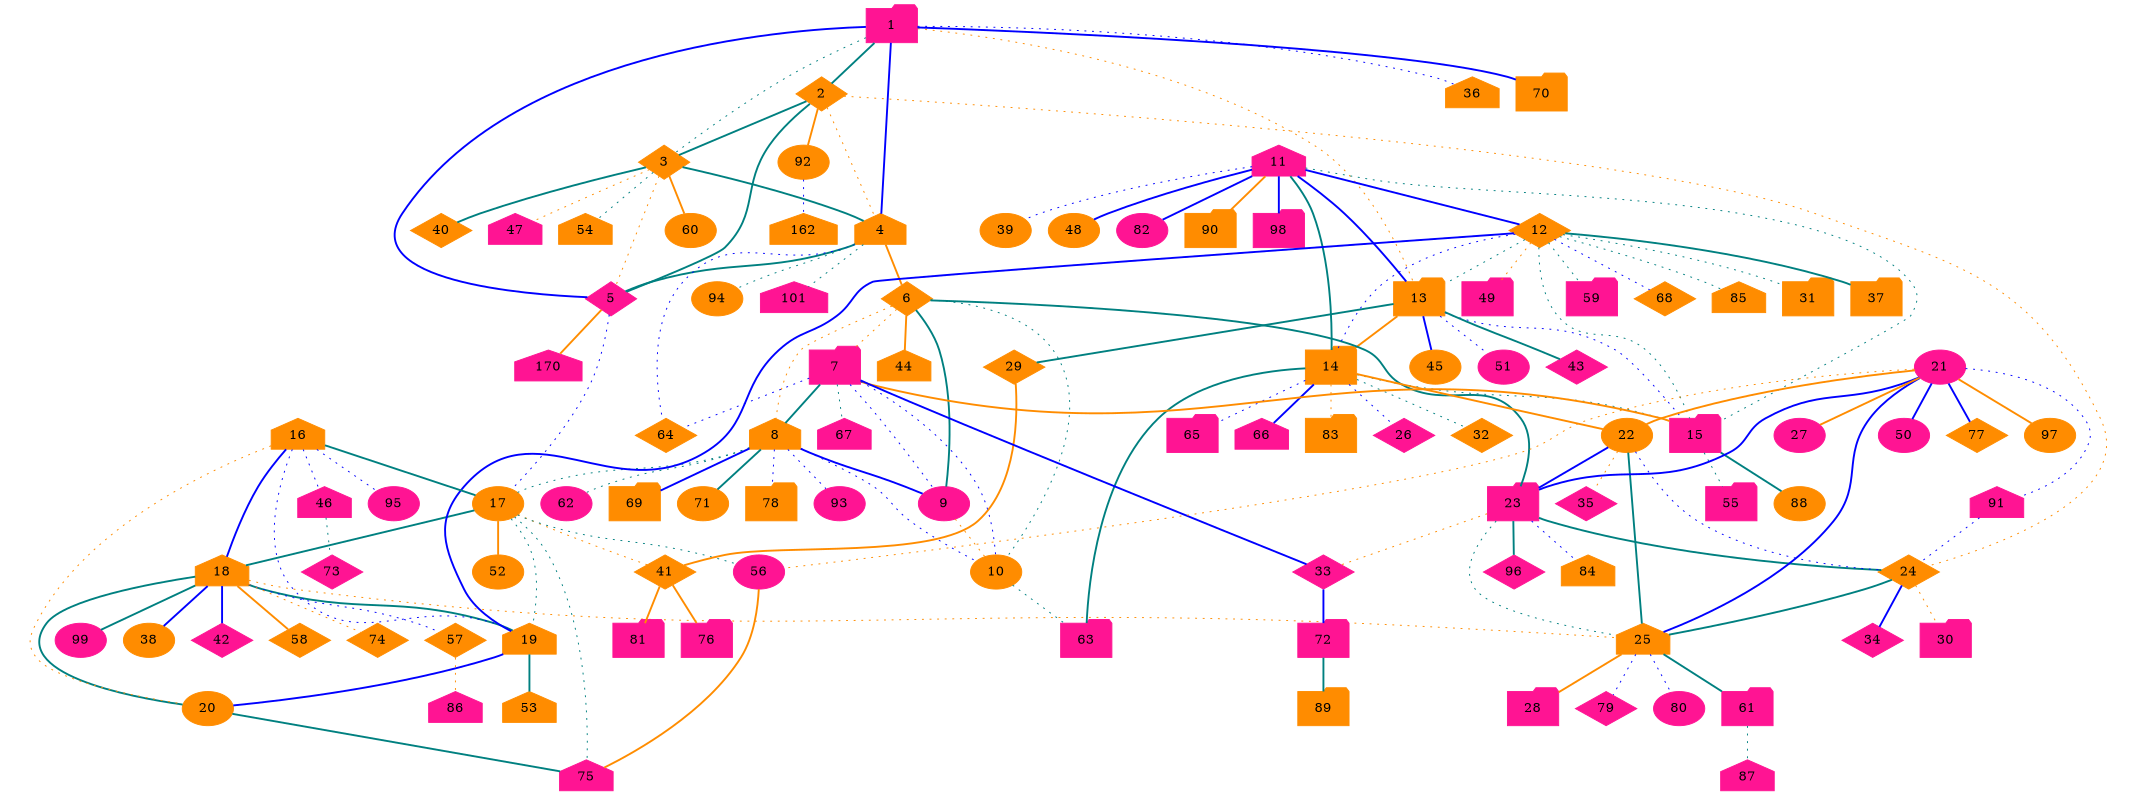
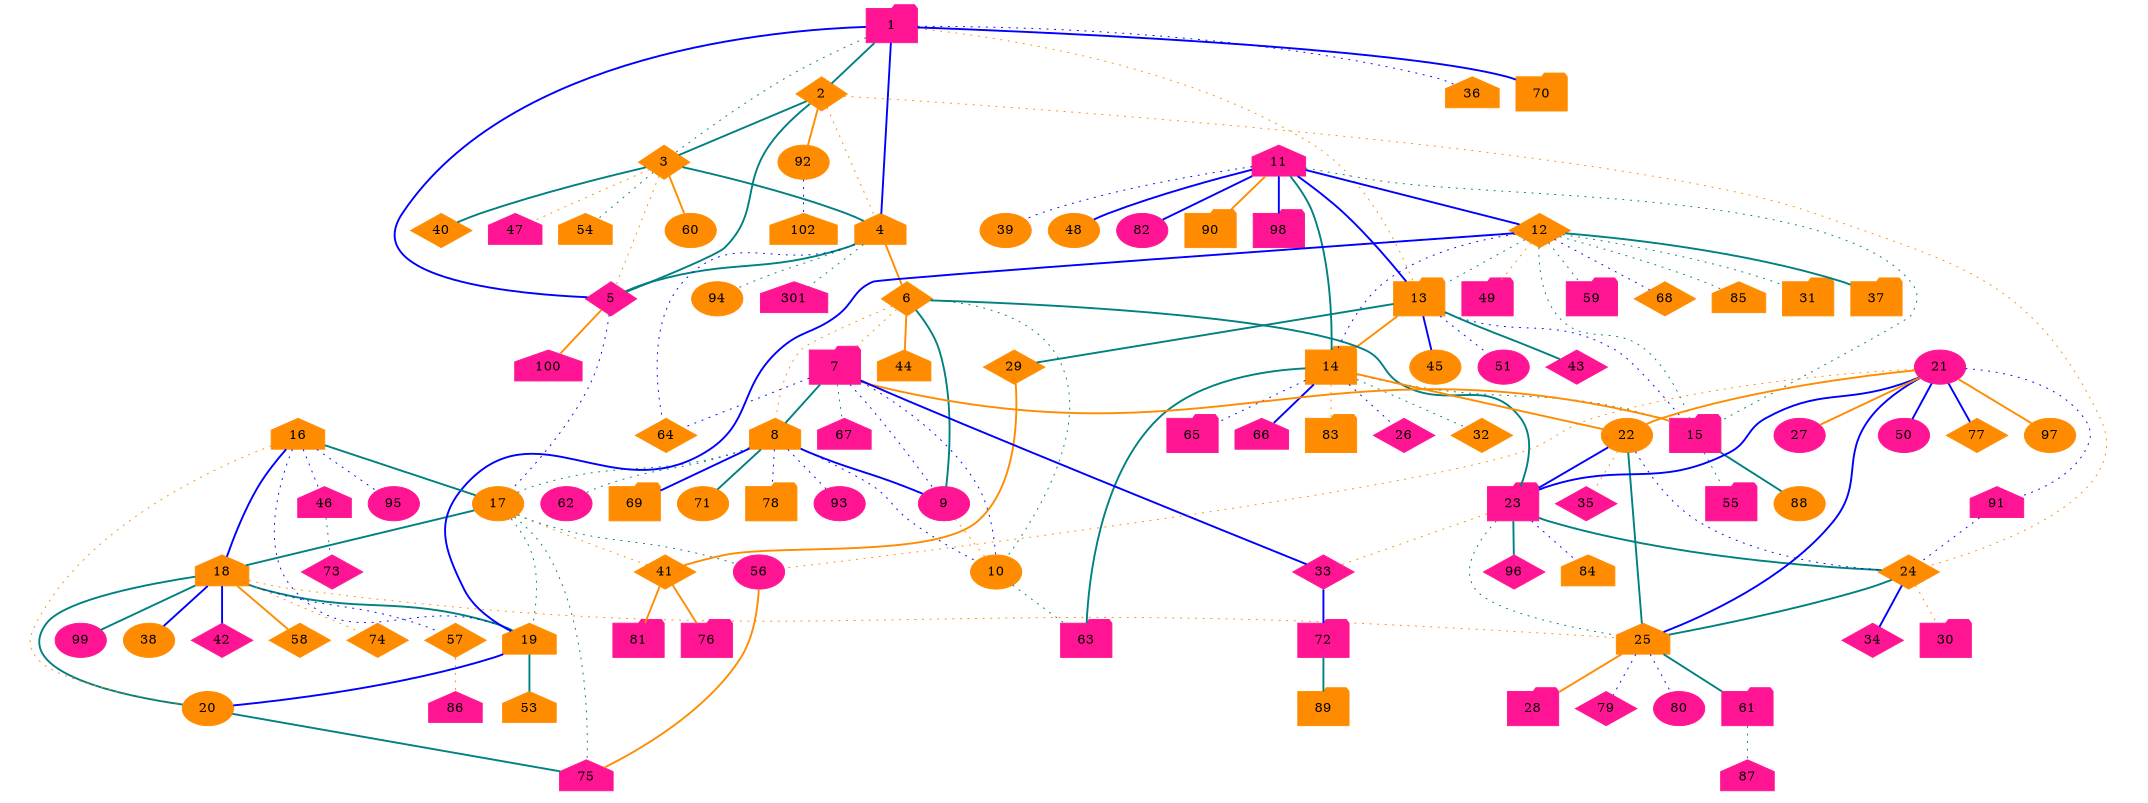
  graph {
    node [color=darkorange shape=ellipse style=filled]
    edge [color=teal style=bold]
    1 [color=deeppink shape=folder]
    2 [shape=diamond]
    3 [shape=diamond]
    4 [shape=house]
    5 [color=deeppink shape=diamond]
    13 [shape=folder]
    36 [shape=house]
    70 [shape=folder]
    24 [shape=diamond]
    92
    40 [shape=diamond]
    47 [color=deeppink shape=house]
    54 [shape=house]
    60
    6 [shape=diamond]
    64 [shape=diamond]
    94
-   101 [color=deeppink shape=house]
+   101 [color=deeppink shape=house label=301]
    17
-   100 [color=deeppink shape=house label=170]
+   100 [color=deeppink shape=house]
    15 [color=deeppink shape=folder]
    14 [shape=folder]
    29 [shape=diamond]
    43 [color=deeppink shape=diamond]
    45
    51 [color=deeppink]
    25 [shape=house]
    30 [color=deeppink shape=folder]
    34 [color=deeppink shape=diamond]
-   102 [shape=house label=162]
+   102 [shape=house]
    7 [color=deeppink shape=folder]
    8 [shape=house]
    9 [color=deeppink]
    10
    23 [color=deeppink shape=folder]
    44 [shape=house]
    19 [shape=house]
    18 [shape=house]
    41 [shape=diamond]
-   52
    56 [color=deeppink]
    75 [color=deeppink shape=house]
    33 [color=deeppink shape=diamond]
    67 [color=deeppink shape=house]
    62 [color=deeppink]
    69 [shape=folder]
    71
    78 [shape=folder]
    93 [color=deeppink]
    63 [color=deeppink shape=folder]
    84 [shape=house]
    96 [color=deeppink shape=diamond]
    55 [color=deeppink shape=folder]
    88
    72 [color=deeppink shape=folder]
    11 [color=deeppink shape=house]
    12 [shape=diamond]
    39
    48
    82 [color=deeppink]
    90 [shape=folder]
    98 [color=deeppink shape=folder]
    31 [shape=folder]
    37 [shape=folder]
    49 [color=deeppink shape=folder]
    59 [color=deeppink shape=folder]
    68 [shape=diamond]
    85 [shape=house]
    22
    26 [color=deeppink shape=diamond]
    32 [shape=diamond]
    65 [color=deeppink shape=folder]
    66 [color=deeppink shape=house]
    83 [shape=folder]
    20
    53 [shape=house]
    35 [color=deeppink shape=diamond]
    16 [shape=house]
    46 [color=deeppink shape=house]
    95 [color=deeppink]
    38
    42 [color=deeppink shape=diamond]
    57 [shape=diamond]
    58 [shape=diamond]
    74 [shape=diamond]
    99 [color=deeppink]
    73 [color=deeppink shape=diamond]
    76 [color=deeppink shape=folder]
    81 [color=deeppink shape=folder]
    28 [color=deeppink shape=folder]
    61 [color=deeppink shape=folder]
    79 [color=deeppink shape=diamond]
    80 [color=deeppink]
    86 [color=deeppink shape=house]
    21 [color=deeppink]
    27 [color=deeppink]
    50 [color=deeppink]
    77 [shape=diamond]
    91 [color=deeppink shape=house]
    97
    87 [color=deeppink shape=house]
    89 [shape=folder]
    1 -- 2
    1 -- 3 [style=dotted]
    1 -- 4 [color=blue]
    1 -- 5 [color=blue]
    1 -- 13 [color=darkorange style=dotted]
    1 -- 36 [color=blue style=dotted]
    1 -- 70 [color=blue]
    2 -- 3
    2 -- 4 [color=darkorange style=dotted]
    2 -- 5
    2 -- 24 [color=darkorange style=dotted]
    2 -- 92 [color=darkorange]
    3 -- 4
    3 -- 5 [color=darkorange style=dotted]
    3 -- 40
    3 -- 47 [color=darkorange style=dotted]
    3 -- 54 [style=dotted]
    3 -- 60 [color=darkorange]
    4 -- 5
    4 -- 6 [color=darkorange]
    4 -- 64 [color=blue style=dotted]
    4 -- 94 [style=dotted]
    4 -- 101 [style=dotted]
    5 -- 17 [color=blue style=dotted]
    5 -- 100 [color=darkorange]
    13 -- 15 [color=blue style=dotted]
    13 -- 14 [color=darkorange]
    13 -- 29
    13 -- 43
    13 -- 45 [color=blue]
    13 -- 51 [color=blue style=dotted]
    24 -- 25
    24 -- 30 [color=darkorange style=dotted]
    24 -- 34 [color=blue]
    92 -- 102 [color=blue style=dotted]
    6 -- 7 [color=darkorange style=dotted]
    6 -- 8 [color=darkorange style=dotted]
    6 -- 9
    6 -- 10 [style=dotted]
    6 -- 23
    6 -- 44 [color=darkorange]
    17 -- 19 [style=dotted]
    17 -- 18
    17 -- 41 [color=darkorange style=dotted]
-   17 -- 52 [color=darkorange]
    17 -- 56 [style=dotted]
    17 -- 75 [style=dotted]
    15 -- 55 [style=dotted]
    15 -- 88
    14 -- 15 [style=dotted]
    14 -- 63
    14 -- 22 [color=darkorange]
    14 -- 26 [color=blue style=dotted]
    14 -- 32 [style=dotted]
    14 -- 65 [color=blue style=dotted]
    14 -- 66 [color=blue]
    14 -- 83 [color=darkorange style=dotted]
    29 -- 41 [color=darkorange]
    25 -- 28 [color=darkorange]
    25 -- 61
    25 -- 79 [color=blue style=dotted]
    25 -- 80 [color=blue style=dotted]
    7 -- 64 [color=blue style=dotted]
    7 -- 15 [color=darkorange]
    7 -- 8
    7 -- 9 [color=blue style=dotted]
    7 -- 10 [color=blue style=dotted]
    7 -- 33 [color=blue]
    7 -- 67 [style=dotted]
    8 -- 17 [style=dotted]
    8 -- 9 [color=blue]
    8 -- 10 [color=blue style=dotted]
    8 -- 62 [style=dotted]
    8 -- 69 [color=blue]
    8 -- 71
    8 -- 78 [color=blue style=dotted]
    8 -- 93 [color=blue style=dotted]
    9 -- 10 [color=darkorange style=dotted]
    10 -- 63 [style=dotted]
    23 -- 24
    23 -- 25 [style=dotted]
    23 -- 33 [color=darkorange style=dotted]
    23 -- 84 [color=blue style=dotted]
    23 -- 96
    19 -- 20 [color=blue]
    19 -- 53
    18 -- 25 [color=darkorange style=dotted]
    18 -- 19
    18 -- 20
    18 -- 38 [color=blue]
    18 -- 42 [color=blue]
    18 -- 57 [color=blue style=dotted]
    18 -- 58 [color=darkorange]
    18 -- 74 [color=darkorange style=dotted]
    18 -- 99
    41 -- 76 [color=darkorange]
    41 -- 81 [color=darkorange]
    56 -- 75 [color=darkorange]
    33 -- 72 [color=blue]
    72 -- 89
    11 -- 13 [color=blue]
    11 -- 15 [style=dotted]
    11 -- 14
    11 -- 12 [color=blue]
    11 -- 39 [color=blue style=dotted]
    11 -- 48 [color=blue]
    11 -- 82 [color=blue]
    11 -- 90 [color=darkorange]
    11 -- 98 [color=blue]
    12 -- 13 [style=dotted]
    12 -- 15 [style=dotted]
    12 -- 14 [color=blue style=dotted]
    12 -- 19 [color=blue]
    12 -- 31 [style=dotted]
    12 -- 37
    12 -- 49 [color=darkorange style=dotted]
    12 -- 59 [style=dotted]
    12 -- 68 [color=blue style=dotted]
    12 -- 85 [style=dotted]
    22 -- 24 [color=blue style=dotted]
    22 -- 25
    22 -- 23 [color=blue]
    22 -- 35 [color=darkorange style=dotted]
    20 -- 75
    16 -- 17
    16 -- 19 [color=blue style=dotted]
    16 -- 18 [color=blue]
    16 -- 20 [color=darkorange style=dotted]
    16 -- 46 [color=blue style=dotted]
    16 -- 95 [color=blue style=dotted]
    46 -- 73 [style=dotted]
    57 -- 86 [color=darkorange style=dotted]
    61 -- 87 [style=dotted]
    21 -- 25 [color=blue]
    21 -- 23 [color=blue]
    21 -- 56 [color=darkorange style=dotted]
    21 -- 22 [color=darkorange]
    21 -- 27 [color=darkorange]
    21 -- 50 [color=blue]
    21 -- 77 [color=blue]
    21 -- 91 [color=blue style=dotted]
    21 -- 97 [color=darkorange]
    91 -- 24 [color=blue style=dotted]
  }
